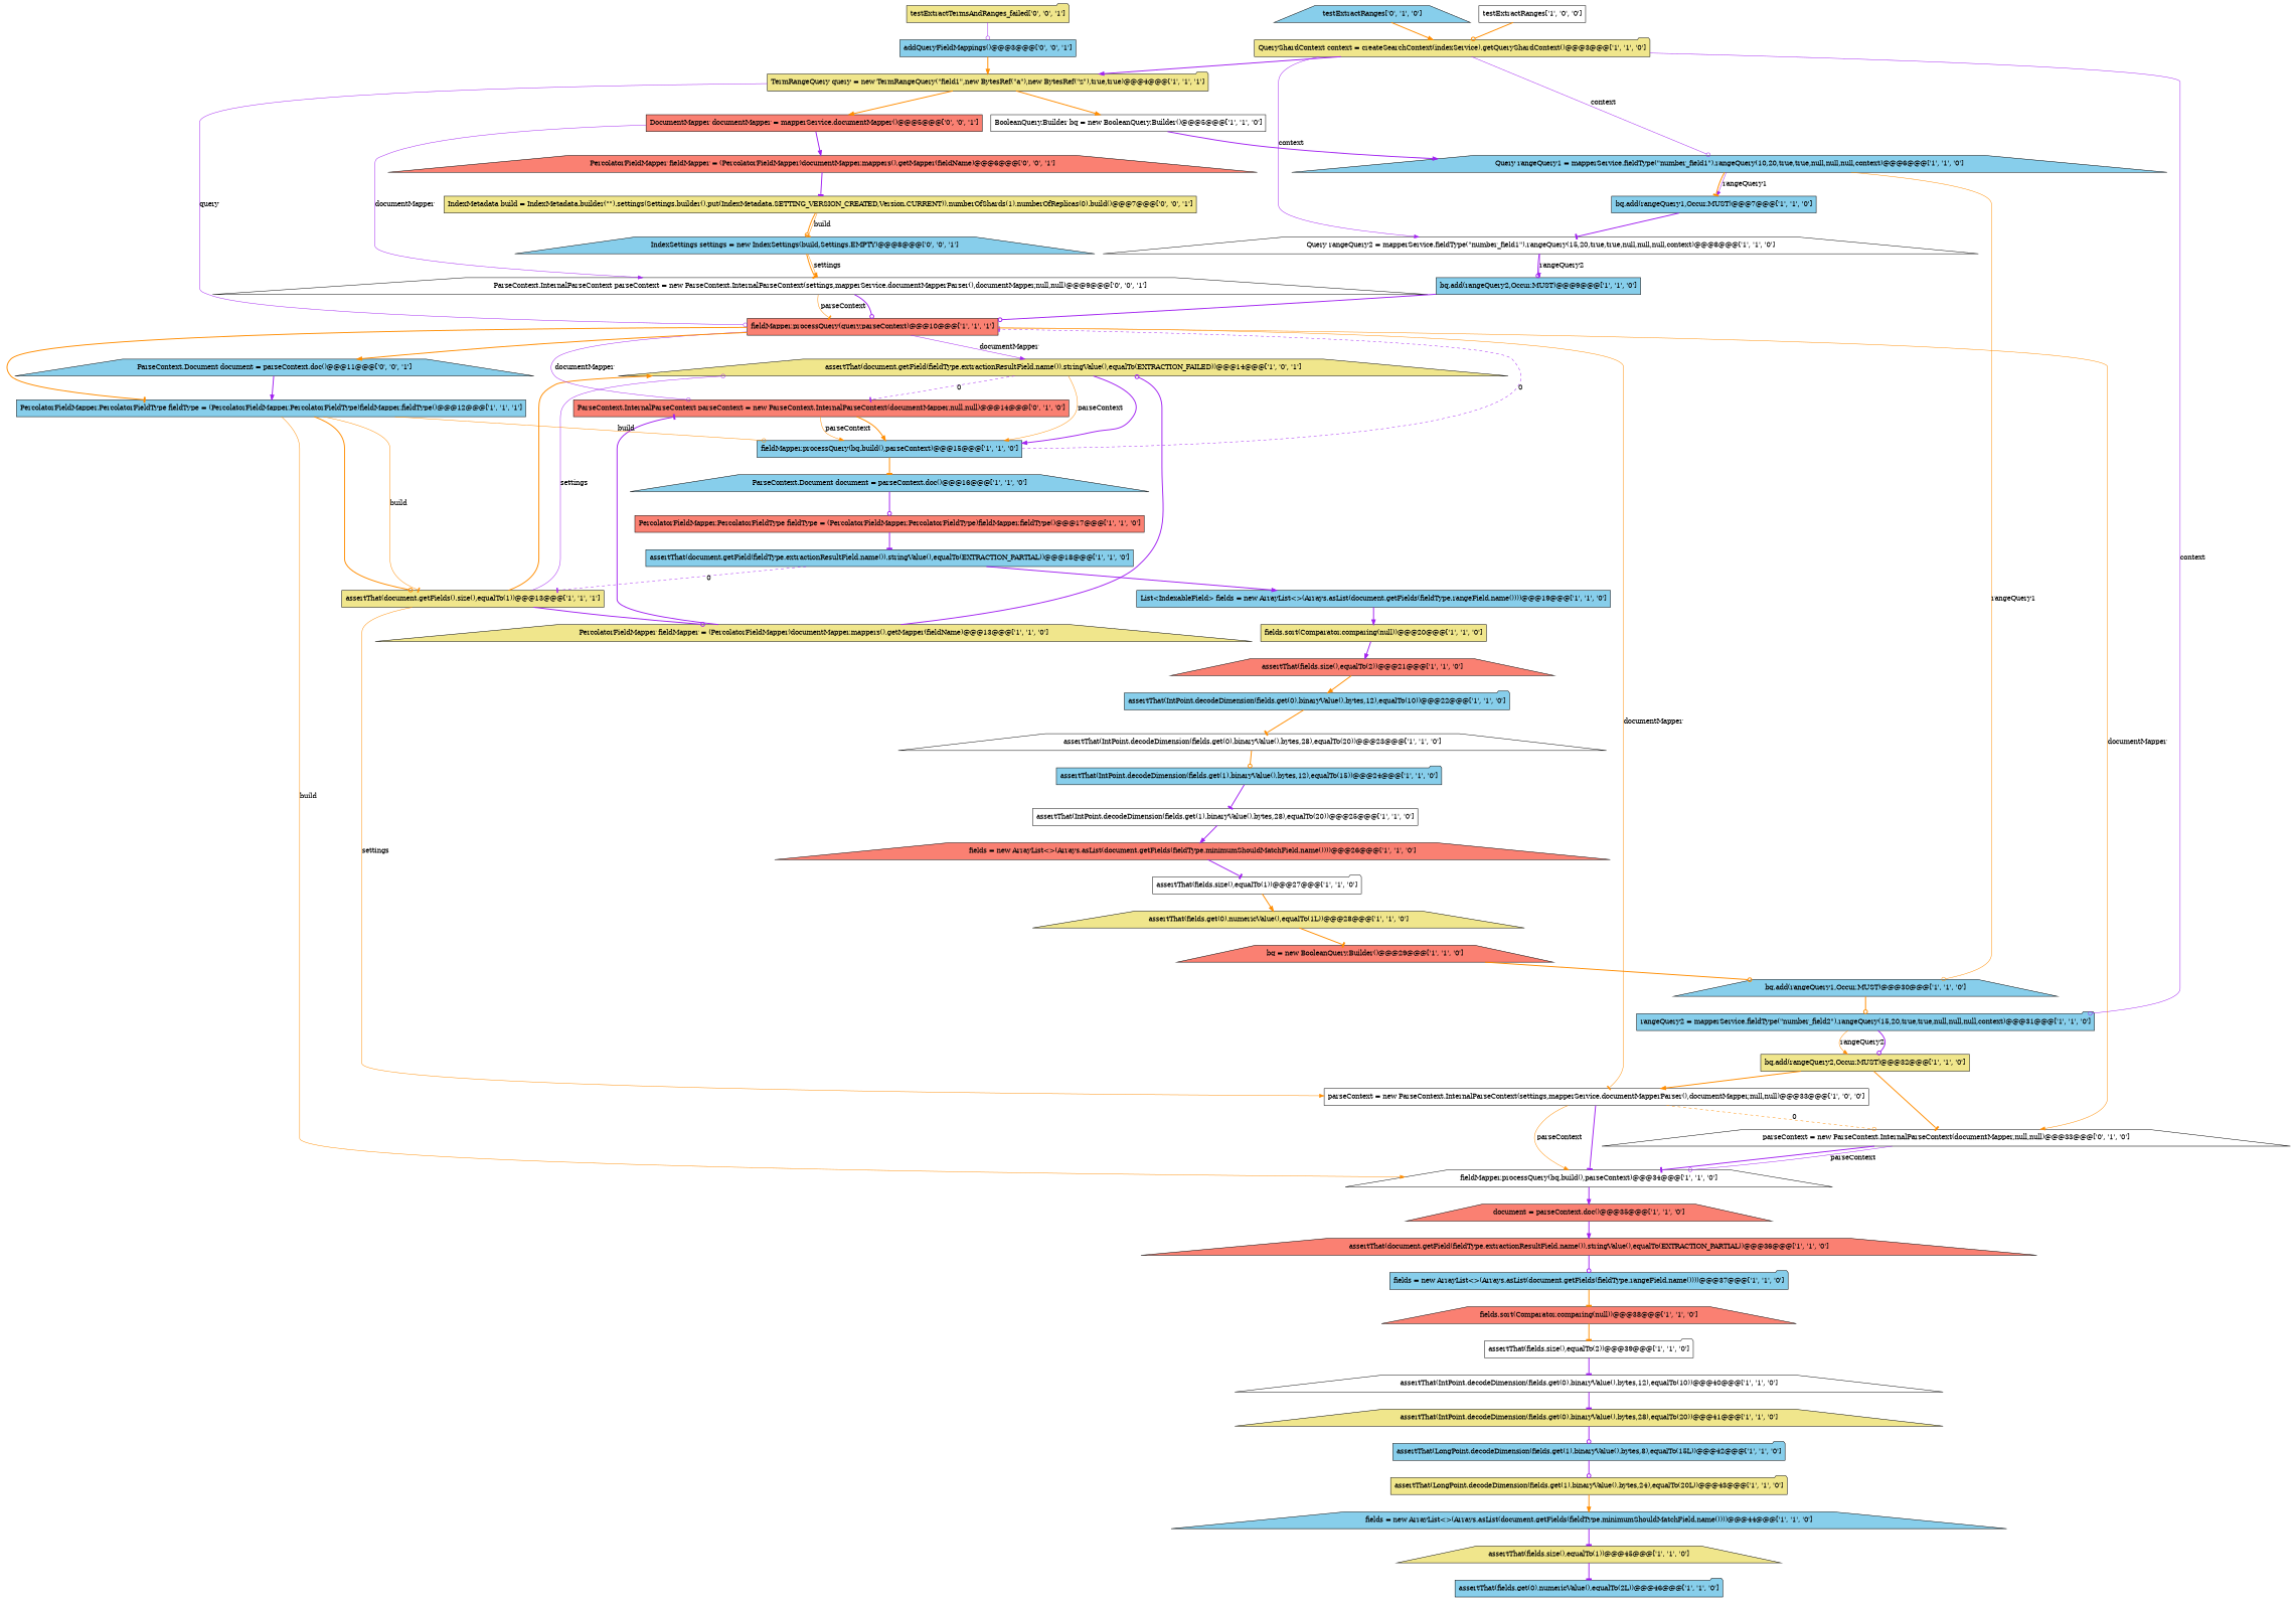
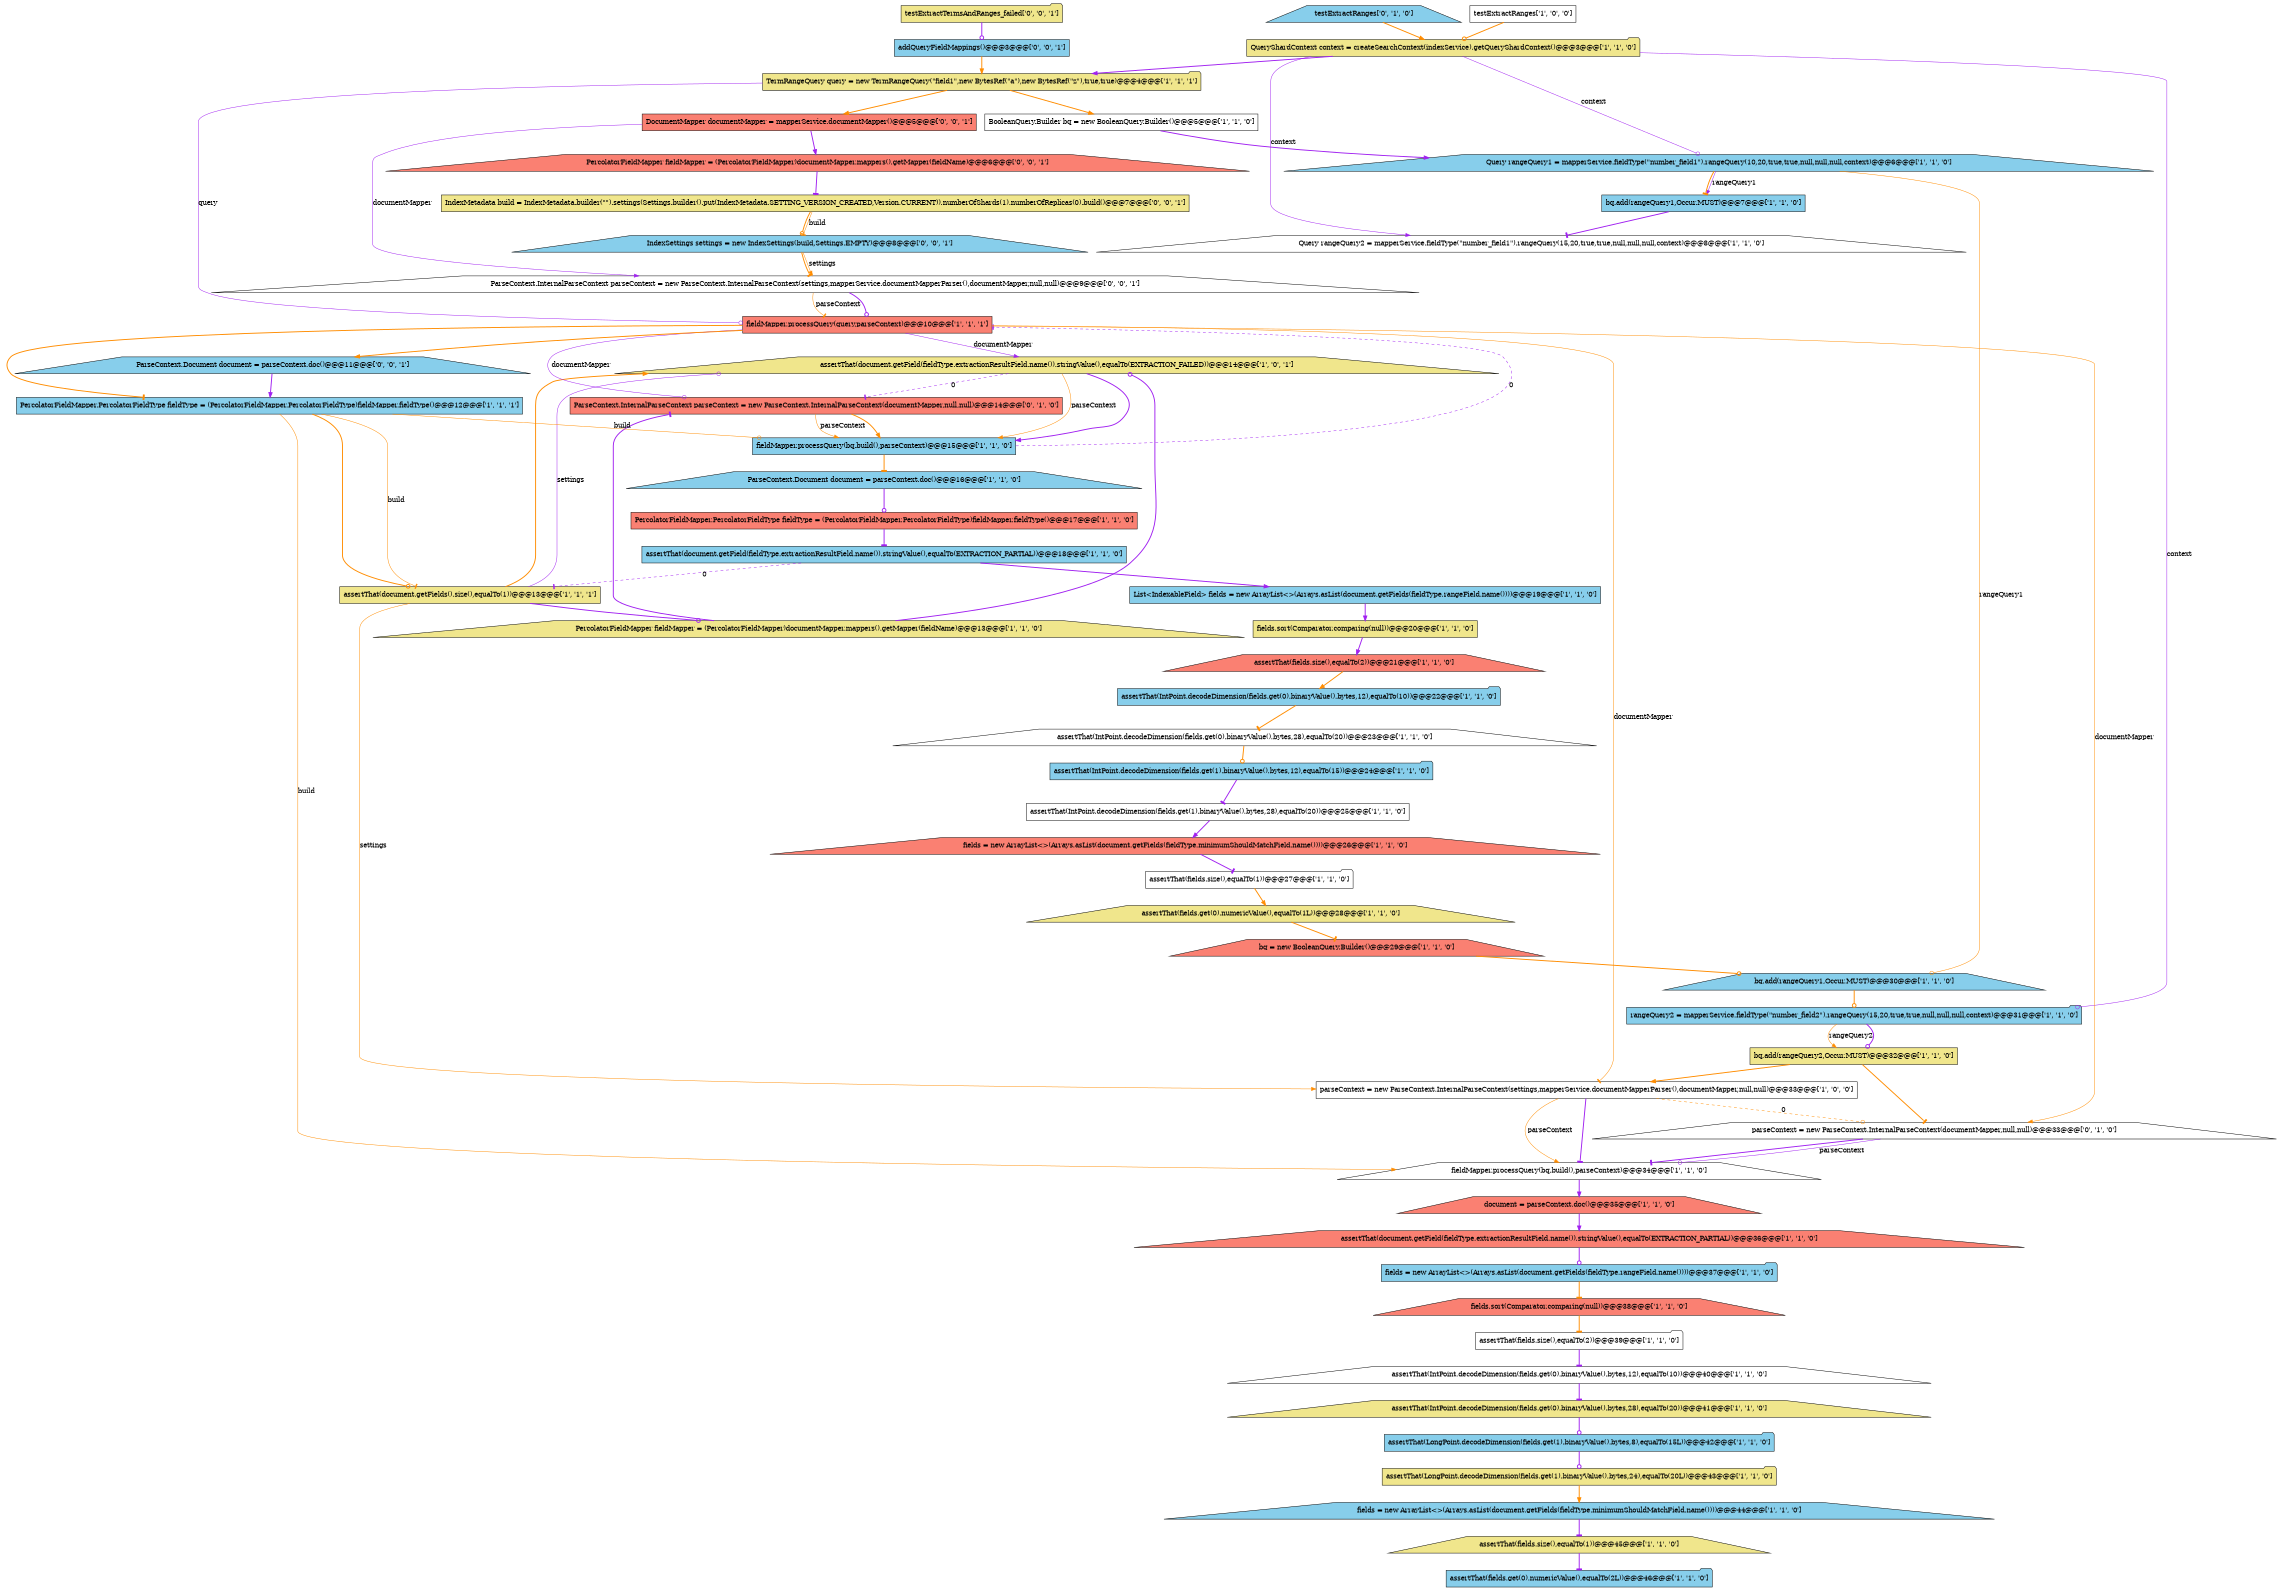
  digraph {
    node [fillcolor=skyblue shape=trapezium style=filled]
    edge [arrowhead=normal color=purple style=bold]
    n1 [fillcolor=white label="assertThat(IntPoint.decodeDimension(fields.get(0).binaryValue().bytes,12),equalTo(10))@@@40@@@['1', '1', '0']"]
    n2 [fillcolor=khaki label="assertThat(IntPoint.decodeDimension(fields.get(0).binaryValue().bytes,28),equalTo(20))@@@41@@@['1', '1', '0']"]
    n3 [label="assertThat(LongPoint.decodeDimension(fields.get(1).binaryValue().bytes,8),equalTo(15L))@@@42@@@['1', '1', '0']" shape=folder]
    n4 [fillcolor=salmon label="PercolatorFieldMapper.PercolatorFieldType fieldType = (PercolatorFieldMapper.PercolatorFieldType)fieldMapper.fieldType()@@@17@@@['1', '1', '0']" shape=box]
    n5 [label="assertThat(document.getField(fieldType.extractionResultField.name()).stringValue(),equalTo(EXTRACTION_PARTIAL))@@@18@@@['1', '1', '0']" shape=box]
    n6 [label="List<IndexableField> fields = new ArrayList<>(Arrays.asList(document.getFields(fieldType.rangeField.name())))@@@19@@@['1', '1', '0']" shape=box]
    n7 [fillcolor=khaki label="assertThat(document.getFields().size(),equalTo(1))@@@13@@@['1', '1', '1']" shape=box]
    n8 [fillcolor=khaki label="PercolatorFieldMapper fieldMapper = (PercolatorFieldMapper)documentMapper.mappers().getMapper(fieldName)@@@13@@@['1', '1', '0']"]
    n9 [fillcolor=khaki label="assertThat(document.getField(fieldType.extractionResultField.name()).stringValue(),equalTo(EXTRACTION_FAILED))@@@14@@@['1', '0', '1']"]
    n10 [fillcolor=salmon label="ParseContext.InternalParseContext parseContext = new ParseContext.InternalParseContext(documentMapper,null,null)@@@14@@@['0', '1', '0']" shape=box]
    n11 [label="fieldMapper.processQuery(bq.build(),parseContext)@@@15@@@['1', '1', '0']" shape=box]
    n12 [label="bq.add(rangeQuery1,Occur.MUST)@@@30@@@['1', '1', '0']"]
    n13 [label="rangeQuery2 = mapperService.fieldType(\"number_field2\").rangeQuery(15,20,true,true,null,null,null,context)@@@31@@@['1', '1', '0']" shape=folder]
    n14 [fillcolor=khaki label="bq.add(rangeQuery2,Occur.MUST)@@@32@@@['1', '1', '0']" shape=box]
    n15 [fillcolor=white label="parseContext = new ParseContext.InternalParseContext(settings,mapperService.documentMapperParser(),documentMapper,null,null)@@@33@@@['1', '0', '0']" shape=box]
    n16 [fillcolor=white label="fieldMapper.processQuery(bq.build(),parseContext)@@@34@@@['1', '1', '0']"]
    n17 [fillcolor=white label="parseContext = new ParseContext.InternalParseContext(documentMapper,null,null)@@@33@@@['0', '1', '0']"]
    n18 [fillcolor=salmon label="document = parseContext.doc()@@@35@@@['1', '1', '0']"]
    n19 [label="fields = new ArrayList<>(Arrays.asList(document.getFields(fieldType.minimumShouldMatchField.name())))@@@44@@@['1', '1', '0']"]
    n20 [fillcolor=khaki label="assertThat(fields.size(),equalTo(1))@@@45@@@['1', '1', '0']"]
    n21 [label="assertThat(fields.get(0).numericValue(),equalTo(2L))@@@46@@@['1', '1', '0']" shape=folder]
    n22 [fillcolor=white label="assertThat(IntPoint.decodeDimension(fields.get(1).binaryValue().bytes,28),equalTo(20))@@@25@@@['1', '1', '0']" shape=box]
    n23 [fillcolor=salmon label="fields = new ArrayList<>(Arrays.asList(document.getFields(fieldType.minimumShouldMatchField.name())))@@@26@@@['1', '1', '0']"]
    n24 [fillcolor=white label="assertThat(fields.size(),equalTo(1))@@@27@@@['1', '1', '0']" shape=folder]
    n25 [fillcolor=khaki label="testExtractTermsAndRanges_failed['0', '0', '1']" shape=folder]
    n26 [label="addQueryFieldMappings()@@@3@@@['0', '0', '1']" shape=box]
    n27 [fillcolor=khaki label="TermRangeQuery query = new TermRangeQuery(\"field1\",new BytesRef(\"a\"),new BytesRef(\"z\"),true,true)@@@4@@@['1', '1', '1']" shape=folder]
    n28 [fillcolor=white label="testExtractRanges['1', '0', '0']" shape=box]
    n29 [fillcolor=khaki label="QueryShardContext context = createSearchContext(indexService).getQueryShardContext()@@@3@@@['1', '1', '0']" shape=folder]
    n30 [label="Query rangeQuery1 = mapperService.fieldType(\"number_field1\").rangeQuery(10,20,true,true,null,null,null,context)@@@6@@@['1', '1', '0']"]
    n31 [fillcolor=white label="Query rangeQuery2 = mapperService.fieldType(\"number_field1\").rangeQuery(15,20,true,true,null,null,null,context)@@@8@@@['1', '1', '0']"]
    n32 [fillcolor=khaki label="assertThat(fields.get(0).numericValue(),equalTo(1L))@@@28@@@['1', '1', '0']"]
    n33 [fillcolor=salmon label="fieldMapper.processQuery(query,parseContext)@@@10@@@['1', '1', '1']" shape=box]
    n34 [label="ParseContext.Document document = parseContext.doc()@@@16@@@['1', '1', '0']"]
    n35 [label="ParseContext.Document document = parseContext.doc()@@@11@@@['0', '0', '1']"]
    n36 [label="PercolatorFieldMapper.PercolatorFieldType fieldType = (PercolatorFieldMapper.PercolatorFieldType)fieldMapper.fieldType()@@@12@@@['1', '1', '1']" shape=box]
    n37 [fillcolor=white label="BooleanQuery.Builder bq = new BooleanQuery.Builder()@@@5@@@['1', '1', '0']" shape=box]
    n38 [fillcolor=salmon label="DocumentMapper documentMapper = mapperService.documentMapper()@@@5@@@['0', '0', '1']" shape=box]
    n39 [label="bq.add(rangeQuery1,Occur.MUST)@@@7@@@['1', '1', '0']" shape=box]
-   n40 [label="bq.add(rangeQuery2,Occur.MUST)@@@9@@@['1', '1', '0']" shape=box]
    n41 [label="assertThat(IntPoint.decodeDimension(fields.get(0).binaryValue().bytes,12),equalTo(10))@@@22@@@['1', '1', '0']" shape=folder]
    n42 [fillcolor=white label="assertThat(IntPoint.decodeDimension(fields.get(0).binaryValue().bytes,28),equalTo(20))@@@23@@@['1', '1', '0']"]
    n43 [label="assertThat(IntPoint.decodeDimension(fields.get(1).binaryValue().bytes,12),equalTo(15))@@@24@@@['1', '1', '0']" shape=folder]
    n44 [fillcolor=salmon label="bq = new BooleanQuery.Builder()@@@29@@@['1', '1', '0']"]
    n45 [fillcolor=salmon label="assertThat(document.getField(fieldType.extractionResultField.name()).stringValue(),equalTo(EXTRACTION_PARTIAL))@@@36@@@['1', '1', '0']"]
    n46 [fillcolor=white label="ParseContext.InternalParseContext parseContext = new ParseContext.InternalParseContext(settings,mapperService.documentMapperParser(),documentMapper,null,null)@@@9@@@['0', '0', '1']"]
    n47 [fillcolor=salmon label="PercolatorFieldMapper fieldMapper = (PercolatorFieldMapper)documentMapper.mappers().getMapper(fieldName)@@@6@@@['0', '0', '1']"]
    n48 [fillcolor=khaki label="assertThat(LongPoint.decodeDimension(fields.get(1).binaryValue().bytes,24),equalTo(20L))@@@43@@@['1', '1', '0']" shape=folder]
    n49 [label="IndexSettings settings = new IndexSettings(build,Settings.EMPTY)@@@8@@@['0', '0', '1']"]
    n50 [fillcolor=white label="assertThat(fields.size(),equalTo(2))@@@39@@@['1', '1', '0']" shape=folder]
    n51 [fillcolor=khaki label="IndexMetadata build = IndexMetadata.builder(\"\").settings(Settings.builder().put(IndexMetadata.SETTING_VERSION_CREATED,Version.CURRENT)).numberOfShards(1).numberOfReplicas(0).build()@@@7@@@['0', '0', '1']" shape=box]
    n52 [fillcolor=khaki label="fields.sort(Comparator.comparing(null))@@@20@@@['1', '1', '0']" shape=box]
    n53 [fillcolor=salmon label="assertThat(fields.size(),equalTo(2))@@@21@@@['1', '1', '0']"]
    n54 [fillcolor=salmon label="fields.sort(Comparator.comparing(null))@@@38@@@['1', '1', '0']"]
    n55 [label="fields = new ArrayList<>(Arrays.asList(document.getFields(fieldType.rangeField.name())))@@@37@@@['1', '1', '0']" shape=folder]
    n56 [label="testExtractRanges['0', '1', '0']"]
    n1 -> n2 [arrowhead=tee]
    n2 -> n3 [arrowhead=odot]
    n3 -> n48 [arrowhead=odot]
    n4 -> n5 [arrowhead=tee]
    n5 -> n6
    n5 -> n7 [arrowhead=tee label=0 style=dashed]
    n6 -> n52
    n7 -> n8 [arrowhead=odot]
    n7 -> n9 [color=darkorange]
    n7 -> n9 [arrowhead=odot label=settings style=solid]
    n7 -> n15 [color=darkorange label=settings style=solid]
    n8 -> n9 [arrowhead=odot]
    n8 -> n10 [arrowhead=tee]
    n9 -> n10 [arrowhead=tee label=0 style=dashed]
    n9 -> n11
    n9 -> n11 [color=darkorange label=parseContext style=solid]
    n10 -> n11 [color=darkorange]
    n10 -> n11 [color=darkorange label=parseContext style=solid]
    n11 -> n33 [arrowhead=tee label=0 style=dashed]
    n11 -> n34 [arrowhead=tee color=darkorange]
    n12 -> n13 [arrowhead=odot color=darkorange]
    n13 -> n14 [color=darkorange label=rangeQuery2 style=solid]
    n13 -> n14 [arrowhead=odot]
    n14 -> n15 [color=darkorange]
    n14 -> n17 [arrowhead=tee color=darkorange]
    n15 -> n16 [color=darkorange label=parseContext style=solid]
    n15 -> n16 [arrowhead=tee]
    n15 -> n17 [arrowhead=odot color=darkorange label=0 style=dashed]
    n16 -> n18
    n17 -> n16 [arrowhead=tee]
    n17 -> n16 [arrowhead=odot label=parseContext style=solid]
    n18 -> n45
    n19 -> n20 [arrowhead=tee]
    n20 -> n21 [arrowhead=tee]
    n22 -> n23
    n23 -> n24 [arrowhead=tee]
    n24 -> n32 [color=darkorange]
-   n25 -> n26 [arrowhead=odot style=solid]
+   n25 -> n26 [arrowhead=odot]
    n26 -> n27 [color=darkorange]
    n27 -> n33 [arrowhead=odot label=query style=solid]
    n27 -> n37 [color=darkorange]
    n27 -> n38 [color=darkorange]
    n28 -> n29 [arrowhead=odot color=darkorange]
    n29 -> n13 [arrowhead=odot label=context style=solid]
    n29 -> n27
    n29 -> n30 [arrowhead=odot label=context style=solid]
    n29 -> n31 [label=context style=solid]
    n30 -> n12 [arrowhead=odot color=darkorange label=rangeQuery1 style=solid]
    n30 -> n39 [label=rangeQuery1 style=solid]
    n30 -> n39 [arrowhead=tee color=darkorange]
-   n31 -> n40 [arrowhead=odot]
-   n31 -> n40 [label=rangeQuery2 style=solid]
    n32 -> n44 [arrowhead=tee color=darkorange]
    n33 -> n9 [label=documentMapper style=solid]
    n33 -> n10 [arrowhead=odot label=documentMapper style=solid]
    n33 -> n15 [arrowhead=tee color=darkorange label=documentMapper style=solid]
    n33 -> n17 [color=darkorange label=documentMapper style=solid]
    n33 -> n35 [color=darkorange]
    n33 -> n36 [arrowhead=tee color=darkorange]
    n34 -> n4 [arrowhead=odot]
    n35 -> n36
    n36 -> n7 [arrowhead=odot color=darkorange]
    n36 -> n7 [arrowhead=tee color=darkorange label=build style=solid]
    n36 -> n11 [arrowhead=odot color=darkorange label=build style=solid]
    n36 -> n16 [color=darkorange label=build style=solid]
    n37 -> n30
    n38 -> n46 [label=documentMapper style=solid]
    n38 -> n47
    n39 -> n31 [arrowhead=tee]
-   n40 -> n33 [arrowhead=odot]
    n41 -> n42 [arrowhead=tee color=darkorange]
    n42 -> n43 [arrowhead=odot color=darkorange]
    n43 -> n22 [arrowhead=tee]
    n44 -> n12 [arrowhead=odot color=darkorange]
    n45 -> n55 [arrowhead=odot]
    n46 -> n33 [arrowhead=tee color=darkorange label=parseContext style=solid]
    n46 -> n33 [arrowhead=odot]
    n47 -> n51 [arrowhead=tee]
    n48 -> n19 [color=darkorange]
    n49 -> n46 [color=darkorange label=settings style=solid]
    n49 -> n46 [arrowhead=tee color=darkorange]
    n50 -> n1 [arrowhead=tee]
    n51 -> n49 [arrowhead=odot color=darkorange]
    n51 -> n49 [arrowhead=tee color=darkorange label=build style=solid]
    n52 -> n53
    n53 -> n41 [color=darkorange]
    n54 -> n50 [arrowhead=tee color=darkorange]
    n55 -> n54 [arrowhead=tee color=darkorange]
    n56 -> n29 [color=darkorange]
  }
